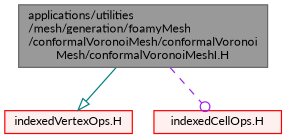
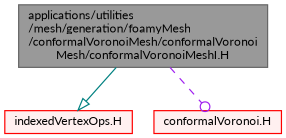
  digraph {
    fontname=Lato
    node [color=red fillcolor="#FFF0F0" fontname=Lato fontsize=10 shape=box style=filled]
    edge [fontname=Lato fontsize=10 labelfontname=Helvetica labelfontsize=10]
    n1 [color=gray40 fillcolor=grey60 fontcolor=black height=0.2 label="applications/utilities\l/mesh/generation/foamyMesh\l/conformalVoronoiMesh/conformalVoronoi\lMesh/conformalVoronoiMeshI.H" width=0.4]
    n2 [height=0.2 label="indexedVertexOps.H" width=0.4]
-   n3 [height=0.2 label="indexedCellOps.H" width=0.4]
+   n3 [height=0.2 label="conformalVoronoi.H" width=0.4]
    n1 -> n2 [color=teal style=solid arrowhead=onormal]
    n1 -> n3 [color=purple style=dashed arrowhead=odot]
  }
